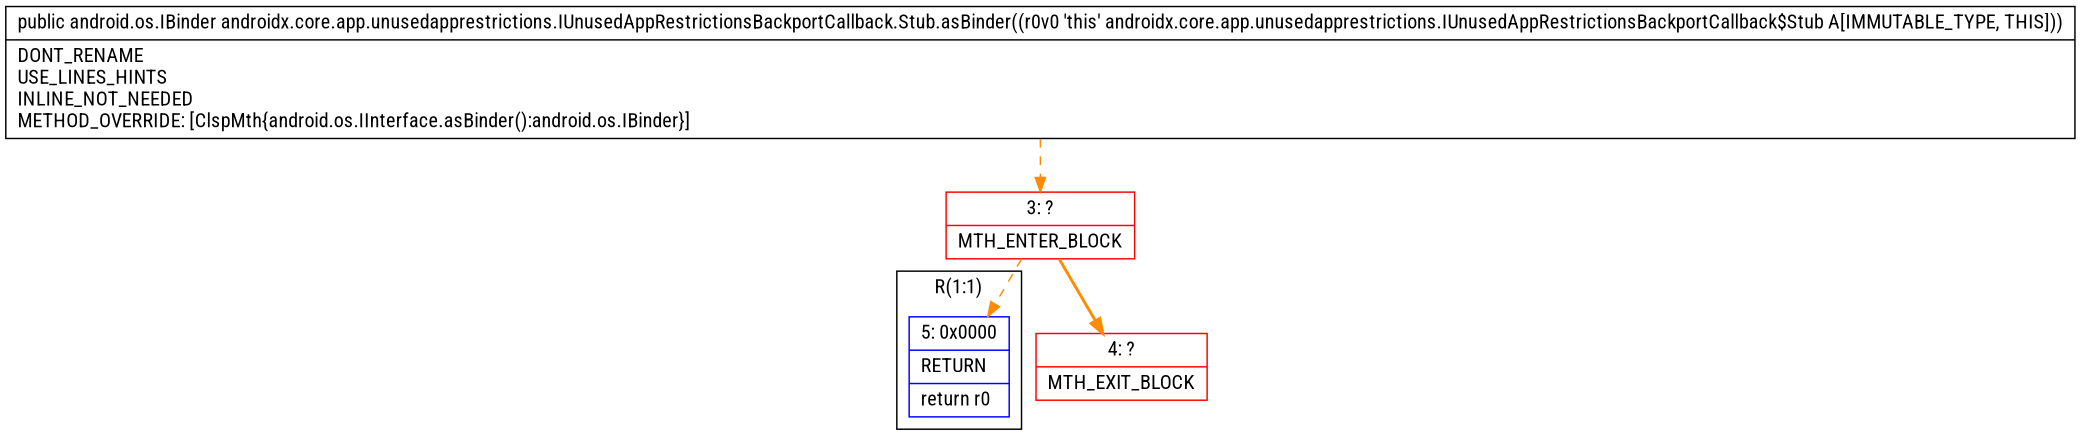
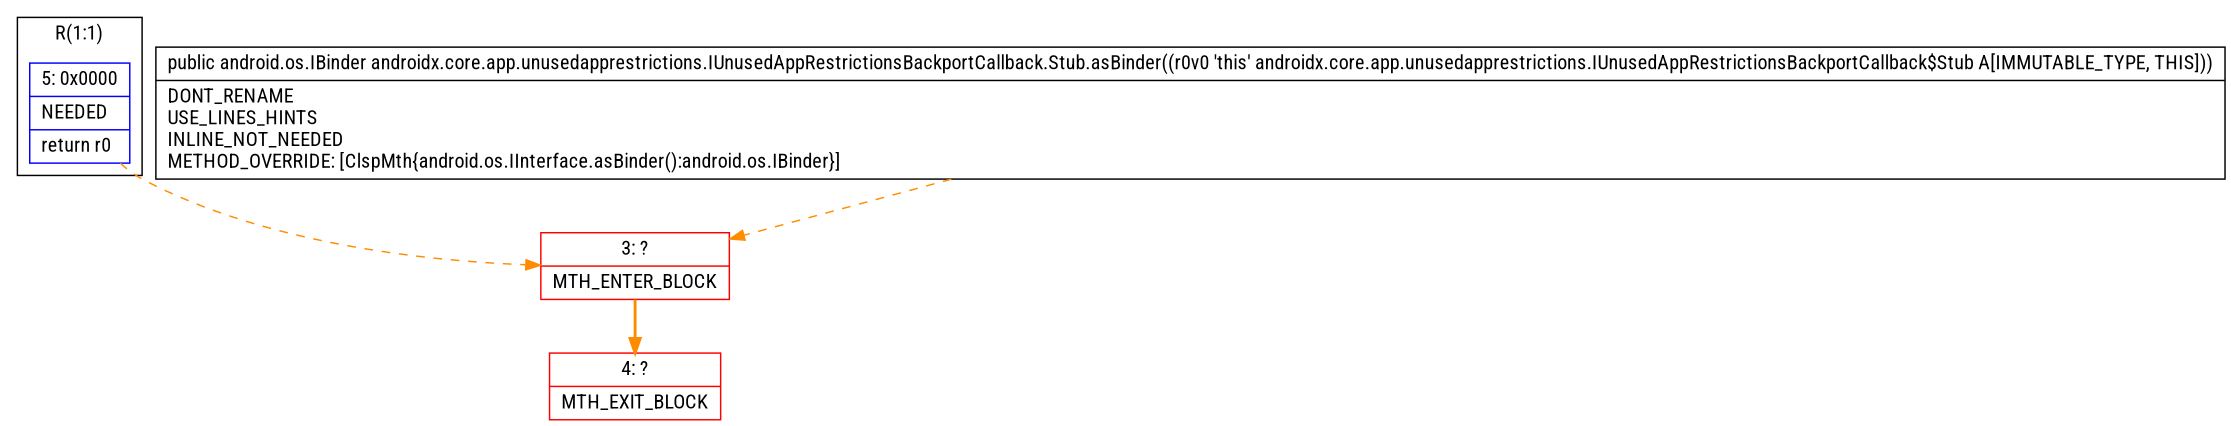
  digraph {
    fontname="Roboto Condensed"
    node [color=red fontname="Roboto Condensed" shape=record]
    edge [color=darkorange fontname="Roboto Condensed" style=dashed]
-   n1 [color=blue label="{5\:\ 0x0000|RETURN\l|return r0\l}"]
+   n1 [color=blue label="{5\:\ 0x0000|NEEDED\l|return r0\l}"]
    n2 [label="{4\:\ ?|MTH_EXIT_BLOCK\l}"]
    n3 [label="{3\:\ ?|MTH_ENTER_BLOCK\l}"]
    n4 [label="{public android.os.IBinder androidx.core.app.unusedapprestrictions.IUnusedAppRestrictionsBackportCallback.Stub.asBinder((r0v0 'this' androidx.core.app.unusedapprestrictions.IUnusedAppRestrictionsBackportCallback$Stub A[IMMUTABLE_TYPE, THIS]))  | DONT_RENAME\lUSE_LINES_HINTS\lINLINE_NOT_NEEDED\lMETHOD_OVERRIDE: [ClspMth\{android.os.IInterface.asBinder():android.os.IBinder\}]\l}" color=""]
    subgraph cluster_1 {
      label="R(1:1)"
      n1
    }
-   n3 -> n1
+   n1 -> n3
    n3 -> n2 [style=bold]
    n4 -> n3
  }
